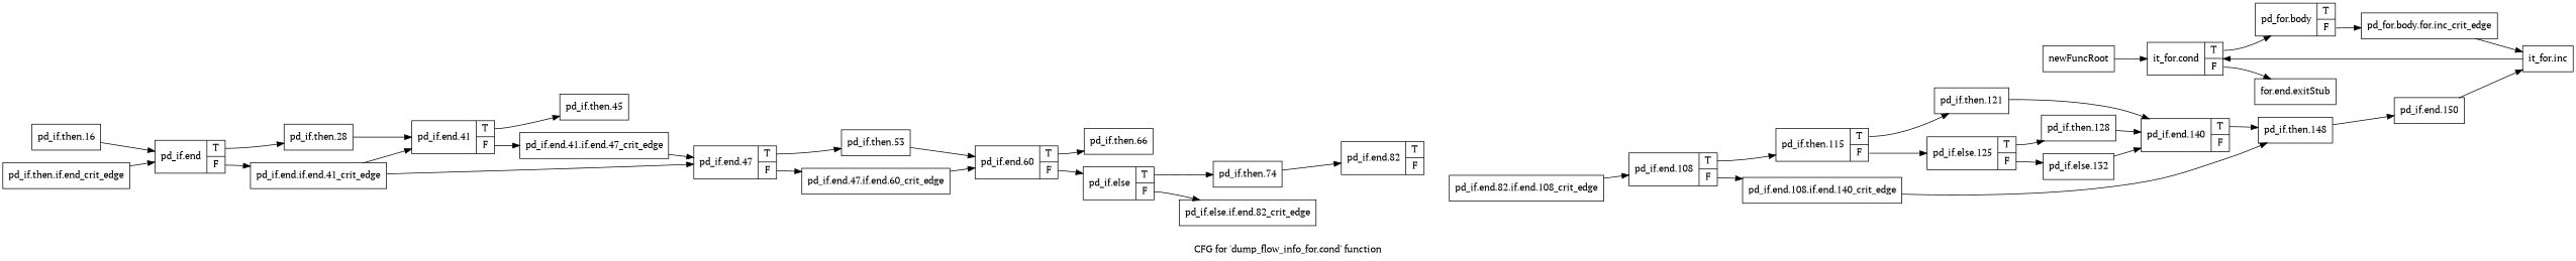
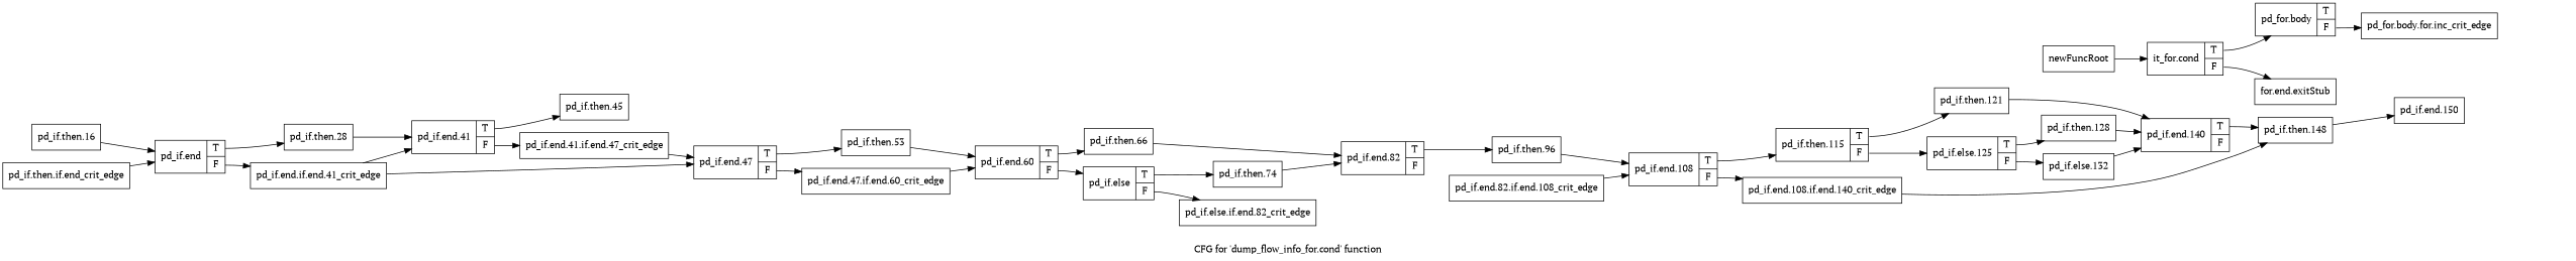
  digraph {
    fontname="PT Serif"
    label="CFG for 'dump_flow_info_for.cond' function"
    rankdir=LR
    node [fontname="PT Serif" shape=record]
    edge [fontname="PT Serif"]
    n1 [label="{newFuncRoot}"]
    n2 [label="{it_for.cond|{<s0>T|<s1>F}}"]
    n3 [label="{for.end.exitStub}"]
    n4 [label="{pd_for.body|{<s0>T|<s1>F}}"]
    n5 [label="{pd_for.body.for.inc_crit_edge}"]
-   n6 [label="{it_for.inc}"]
    n7 [label="{pd_if.then.16}"]
    n8 [label="{pd_if.end|{<s0>T|<s1>F}}"]
    n9 [label="{pd_if.then.if.end_crit_edge}"]
    n10 [label="{pd_if.then.28}"]
    n11 [label="{pd_if.end.if.end.41_crit_edge}"]
    n12 [label="{pd_if.end.41|{<s0>T|<s1>F}}"]
    n13 [label="{pd_if.end.47|{<s0>T|<s1>F}}"]
    n14 [label="{pd_if.then.45}"]
    n15 [label="{pd_if.end.41.if.end.47_crit_edge}"]
    n16 [label="{pd_if.then.53}"]
    n17 [label="{pd_if.end.47.if.end.60_crit_edge}"]
    n18 [label="{pd_if.end.60|{<s0>T|<s1>F}}"]
    n19 [label="{pd_if.then.66}"]
    n20 [label="{pd_if.else|{<s0>T|<s1>F}}"]
    n21 [label="{pd_if.end.82|{<s0>T|<s1>F}}"]
    n22 [label="{pd_if.then.74}"]
    n23 [label="{pd_if.else.if.end.82_crit_edge}"]
+   n24 [label="{pd_if.then.96}"]
    n25 [label="{pd_if.end.108|{<s0>T|<s1>F}}"]
    n26 [label="{pd_if.end.82.if.end.108_crit_edge}"]
    n27 [label="{pd_if.then.115|{<s0>T|<s1>F}}"]
    n28 [label="{pd_if.end.108.if.end.140_crit_edge}"]
    n29 [label="{pd_if.then.121}"]
    n30 [label="{pd_if.else.125|{<s0>T|<s1>F}}"]
    n31 [label="{pd_if.then.148}"]
    n32 [label="{pd_if.end.140|{<s0>T|<s1>F}}"]
    n33 [label="{pd_if.then.128}"]
    n34 [label="{pd_if.else.132}"]
    n35 [label="{pd_if.end.150}"]
    n1 -> n2
    n2 -> n3 [tailport=s1]
    n2 -> n4 [tailport=s0]
    n4 -> n5 [tailport=s1]
-   n5 -> n6
-   n6 -> n2
    n7 -> n8
    n8 -> n10 [tailport=s0]
    n8 -> n11 [tailport=s1]
    n9 -> n8
    n10 -> n12
    n11 -> n12
    n11 -> n13
    n12 -> n14 [tailport=s0]
    n12 -> n15 [tailport=s1]
    n13 -> n16 [tailport=s0]
    n13 -> n17 [tailport=s1]
    n15 -> n13
    n16 -> n18
    n17 -> n18
    n18 -> n19 [tailport=s0]
    n18 -> n20 [tailport=s1]
+   n19 -> n21
    n20 -> n22 [tailport=s0]
    n20 -> n23 [tailport=s1]
+   n21 -> n24 [tailport=s0]
    n22 -> n21
+   n24 -> n25
    n25 -> n27 [tailport=s0]
    n25 -> n28 [tailport=s1]
    n26 -> n25
    n27 -> n29 [tailport=s0]
    n27 -> n30 [tailport=s1]
    n28 -> n31
    n29 -> n32
    n30 -> n33 [tailport=s0]
    n30 -> n34 [tailport=s1]
    n31 -> n35
    n32 -> n31 [tailport=s0]
    n33 -> n32
    n34 -> n32
-   n35 -> n6
  }
